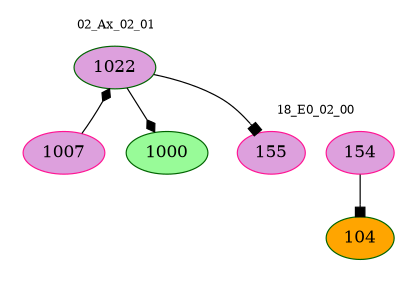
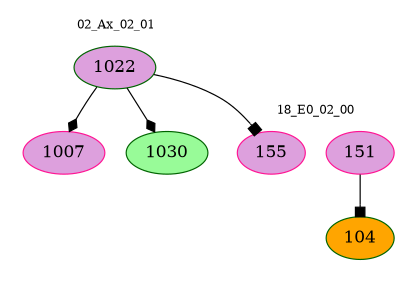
  digraph {
    node [color=darkgreen fillcolor=plum style=filled]
    edge [arrowhead=diamond color=black]
    n1 [label=1022]
    n2 [color=deeppink label=1007]
-   n3 [fillcolor=palegreen label=1000]
-   n4 [color=deeppink label=154]
+   n3 [fillcolor=palegreen label=1030]
+   n4 [color=deeppink label=151]
    n5 [fillcolor=orange label=104]
    n6 [color=deeppink label=155]
    subgraph cluster_1 {
      color=white
      fontsize=10
      label="02_Ax_02_01"
      n1
      n2
      n3
    }
    subgraph cluster_2 {
      color=white
      fontsize=10
      label="18_E0_02_00"
      n4
      n5
      n6
    }
-   n2 -> n1
+   n1 -> n2
    n1 -> n3
    n1 -> n6 [arrowhead=box]
    n4 -> n5 [arrowhead=box]
  }
